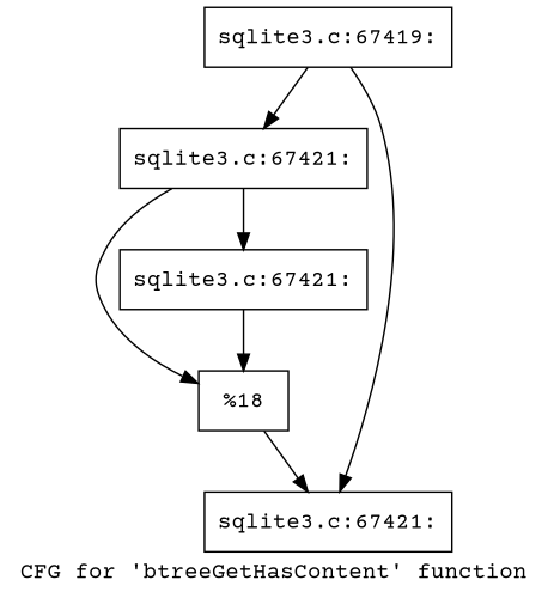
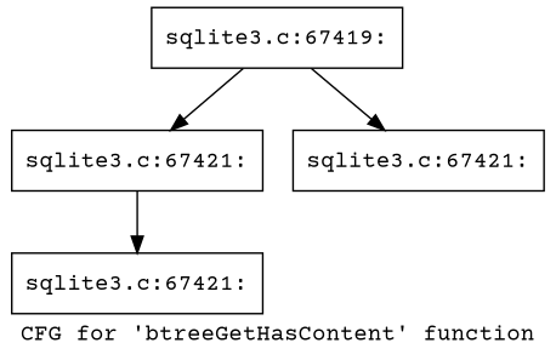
  digraph {
    label="CFG for 'btreeGetHasContent' function"
    fontname="Courier Prime"
    node [shape=record fontname="Courier Prime"]
    edge [fontname="Courier Prime"]
    n1 [label="{sqlite3.c:67419:}"]
    n2 [label="{sqlite3.c:67421:}"]
    n3 [label="{sqlite3.c:67421:}"]
-   n4 [label="{%18}"]
    n5 [label="{sqlite3.c:67421:}"]
    n1 -> n2
    n1 -> n3
-   n2 -> n4
    n2 -> n5
-   n4 -> n3
-   n5 -> n4
  }
